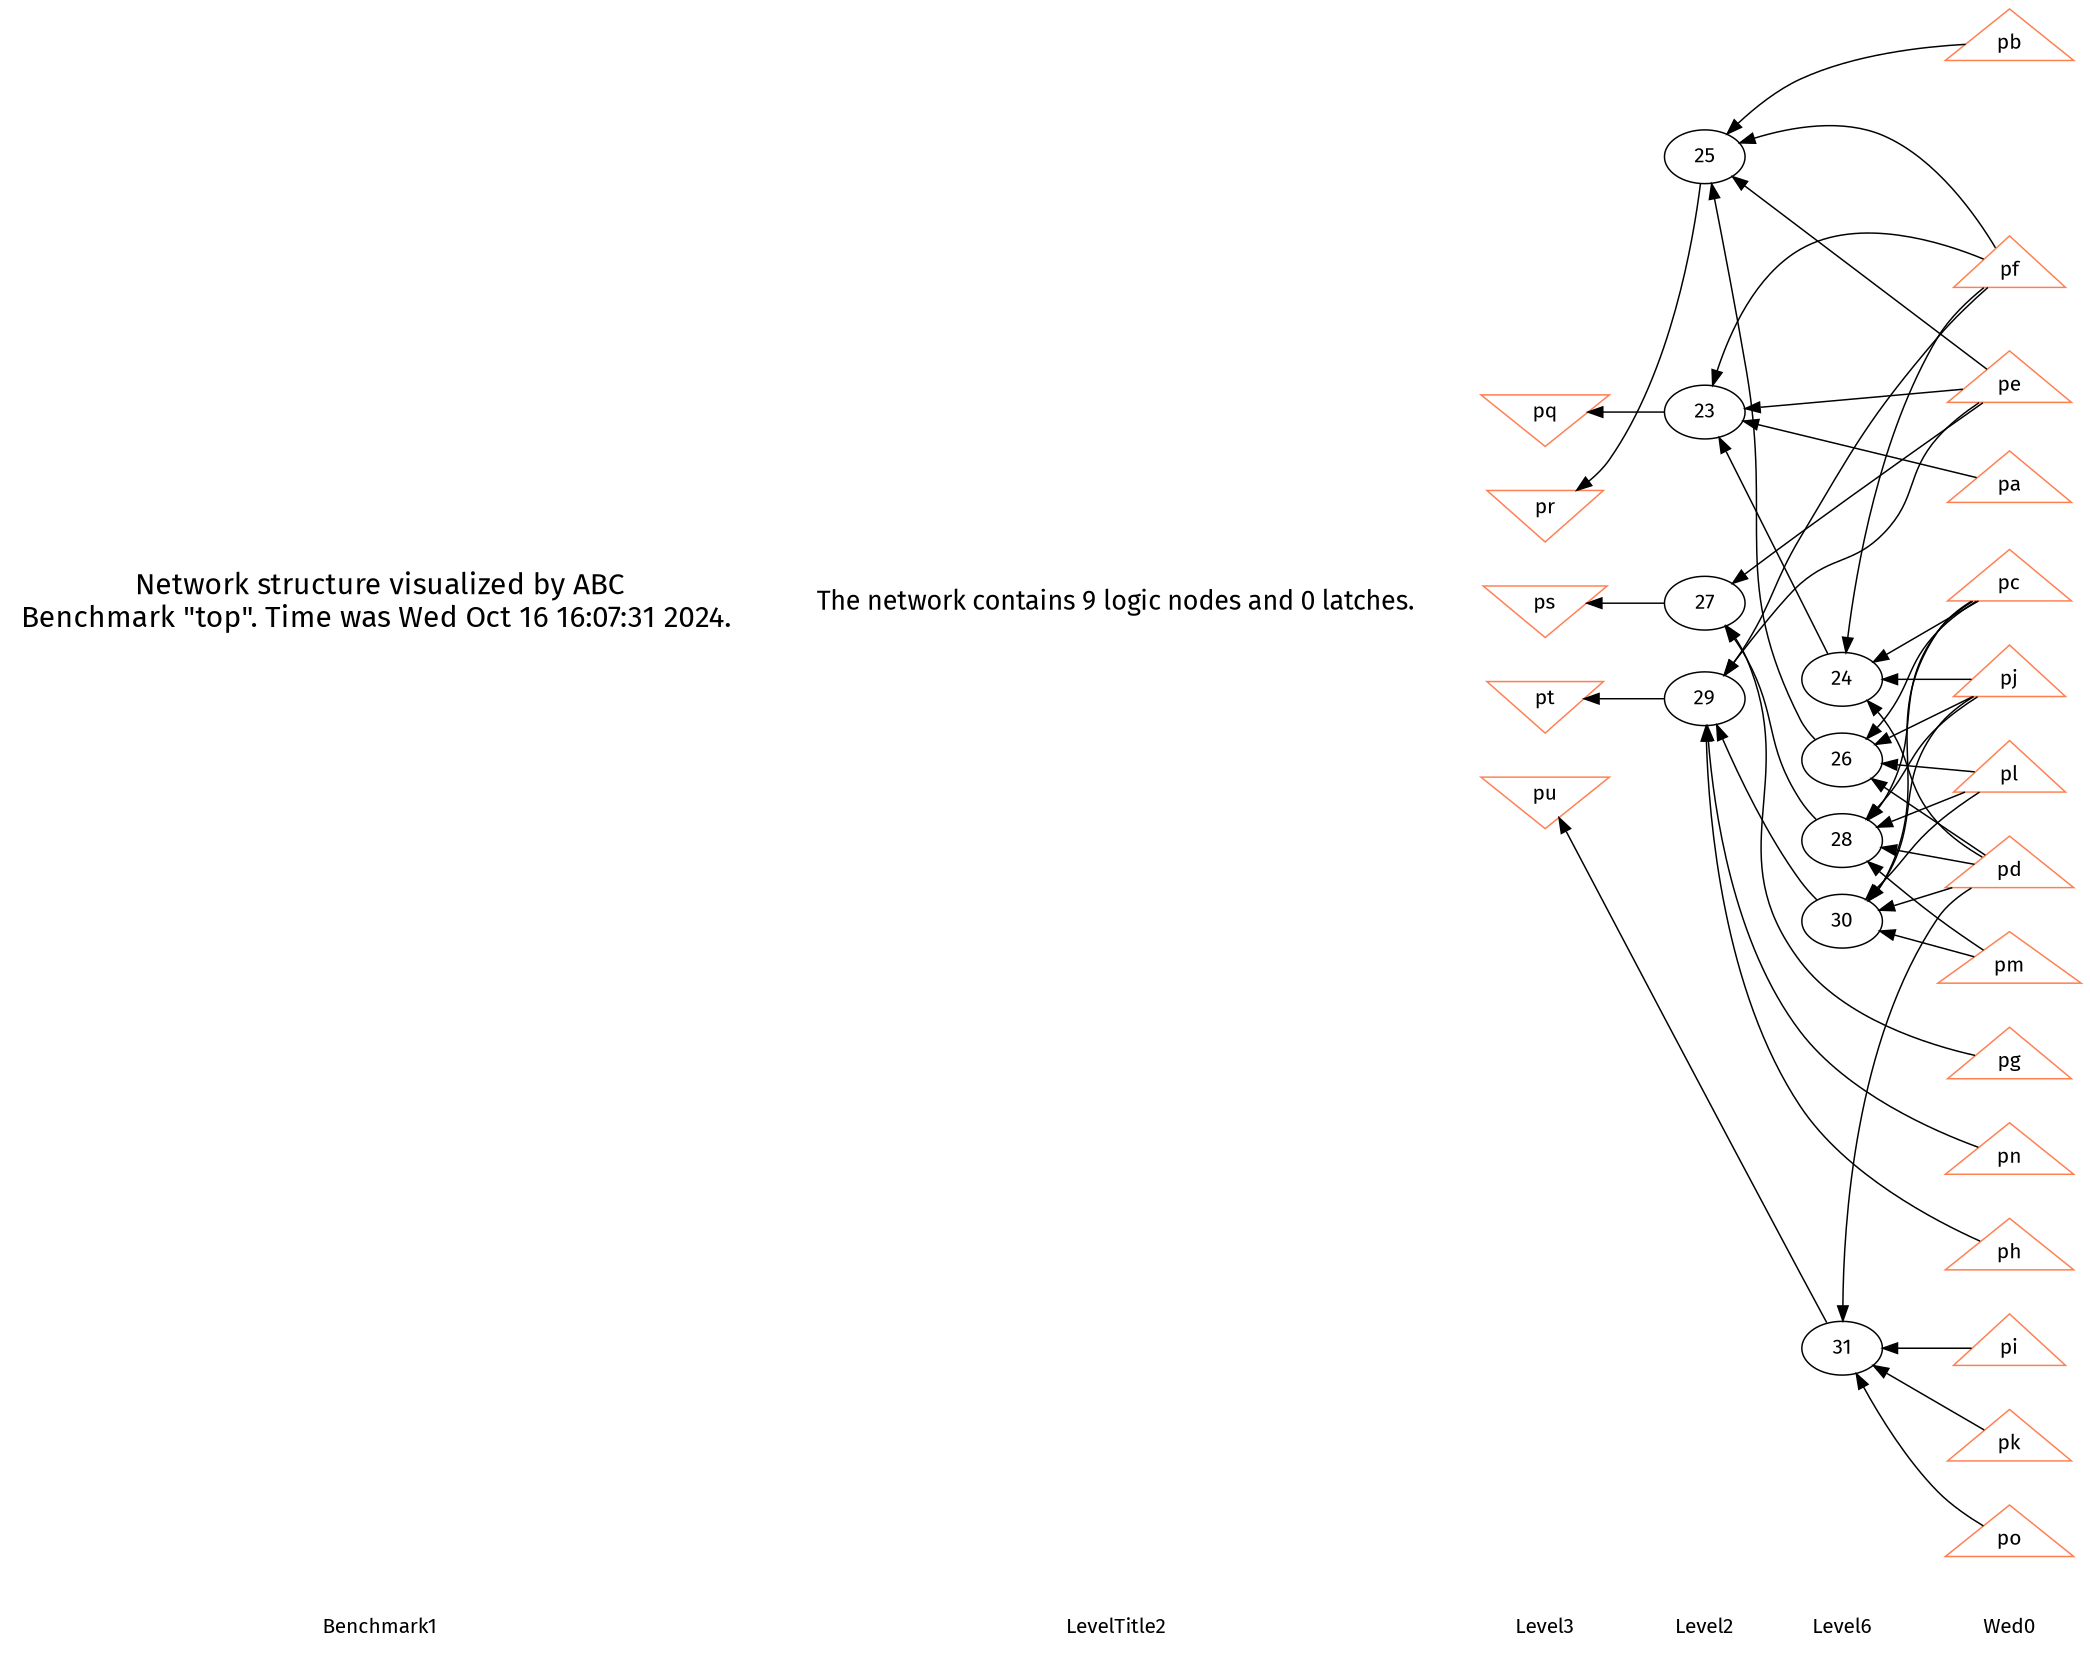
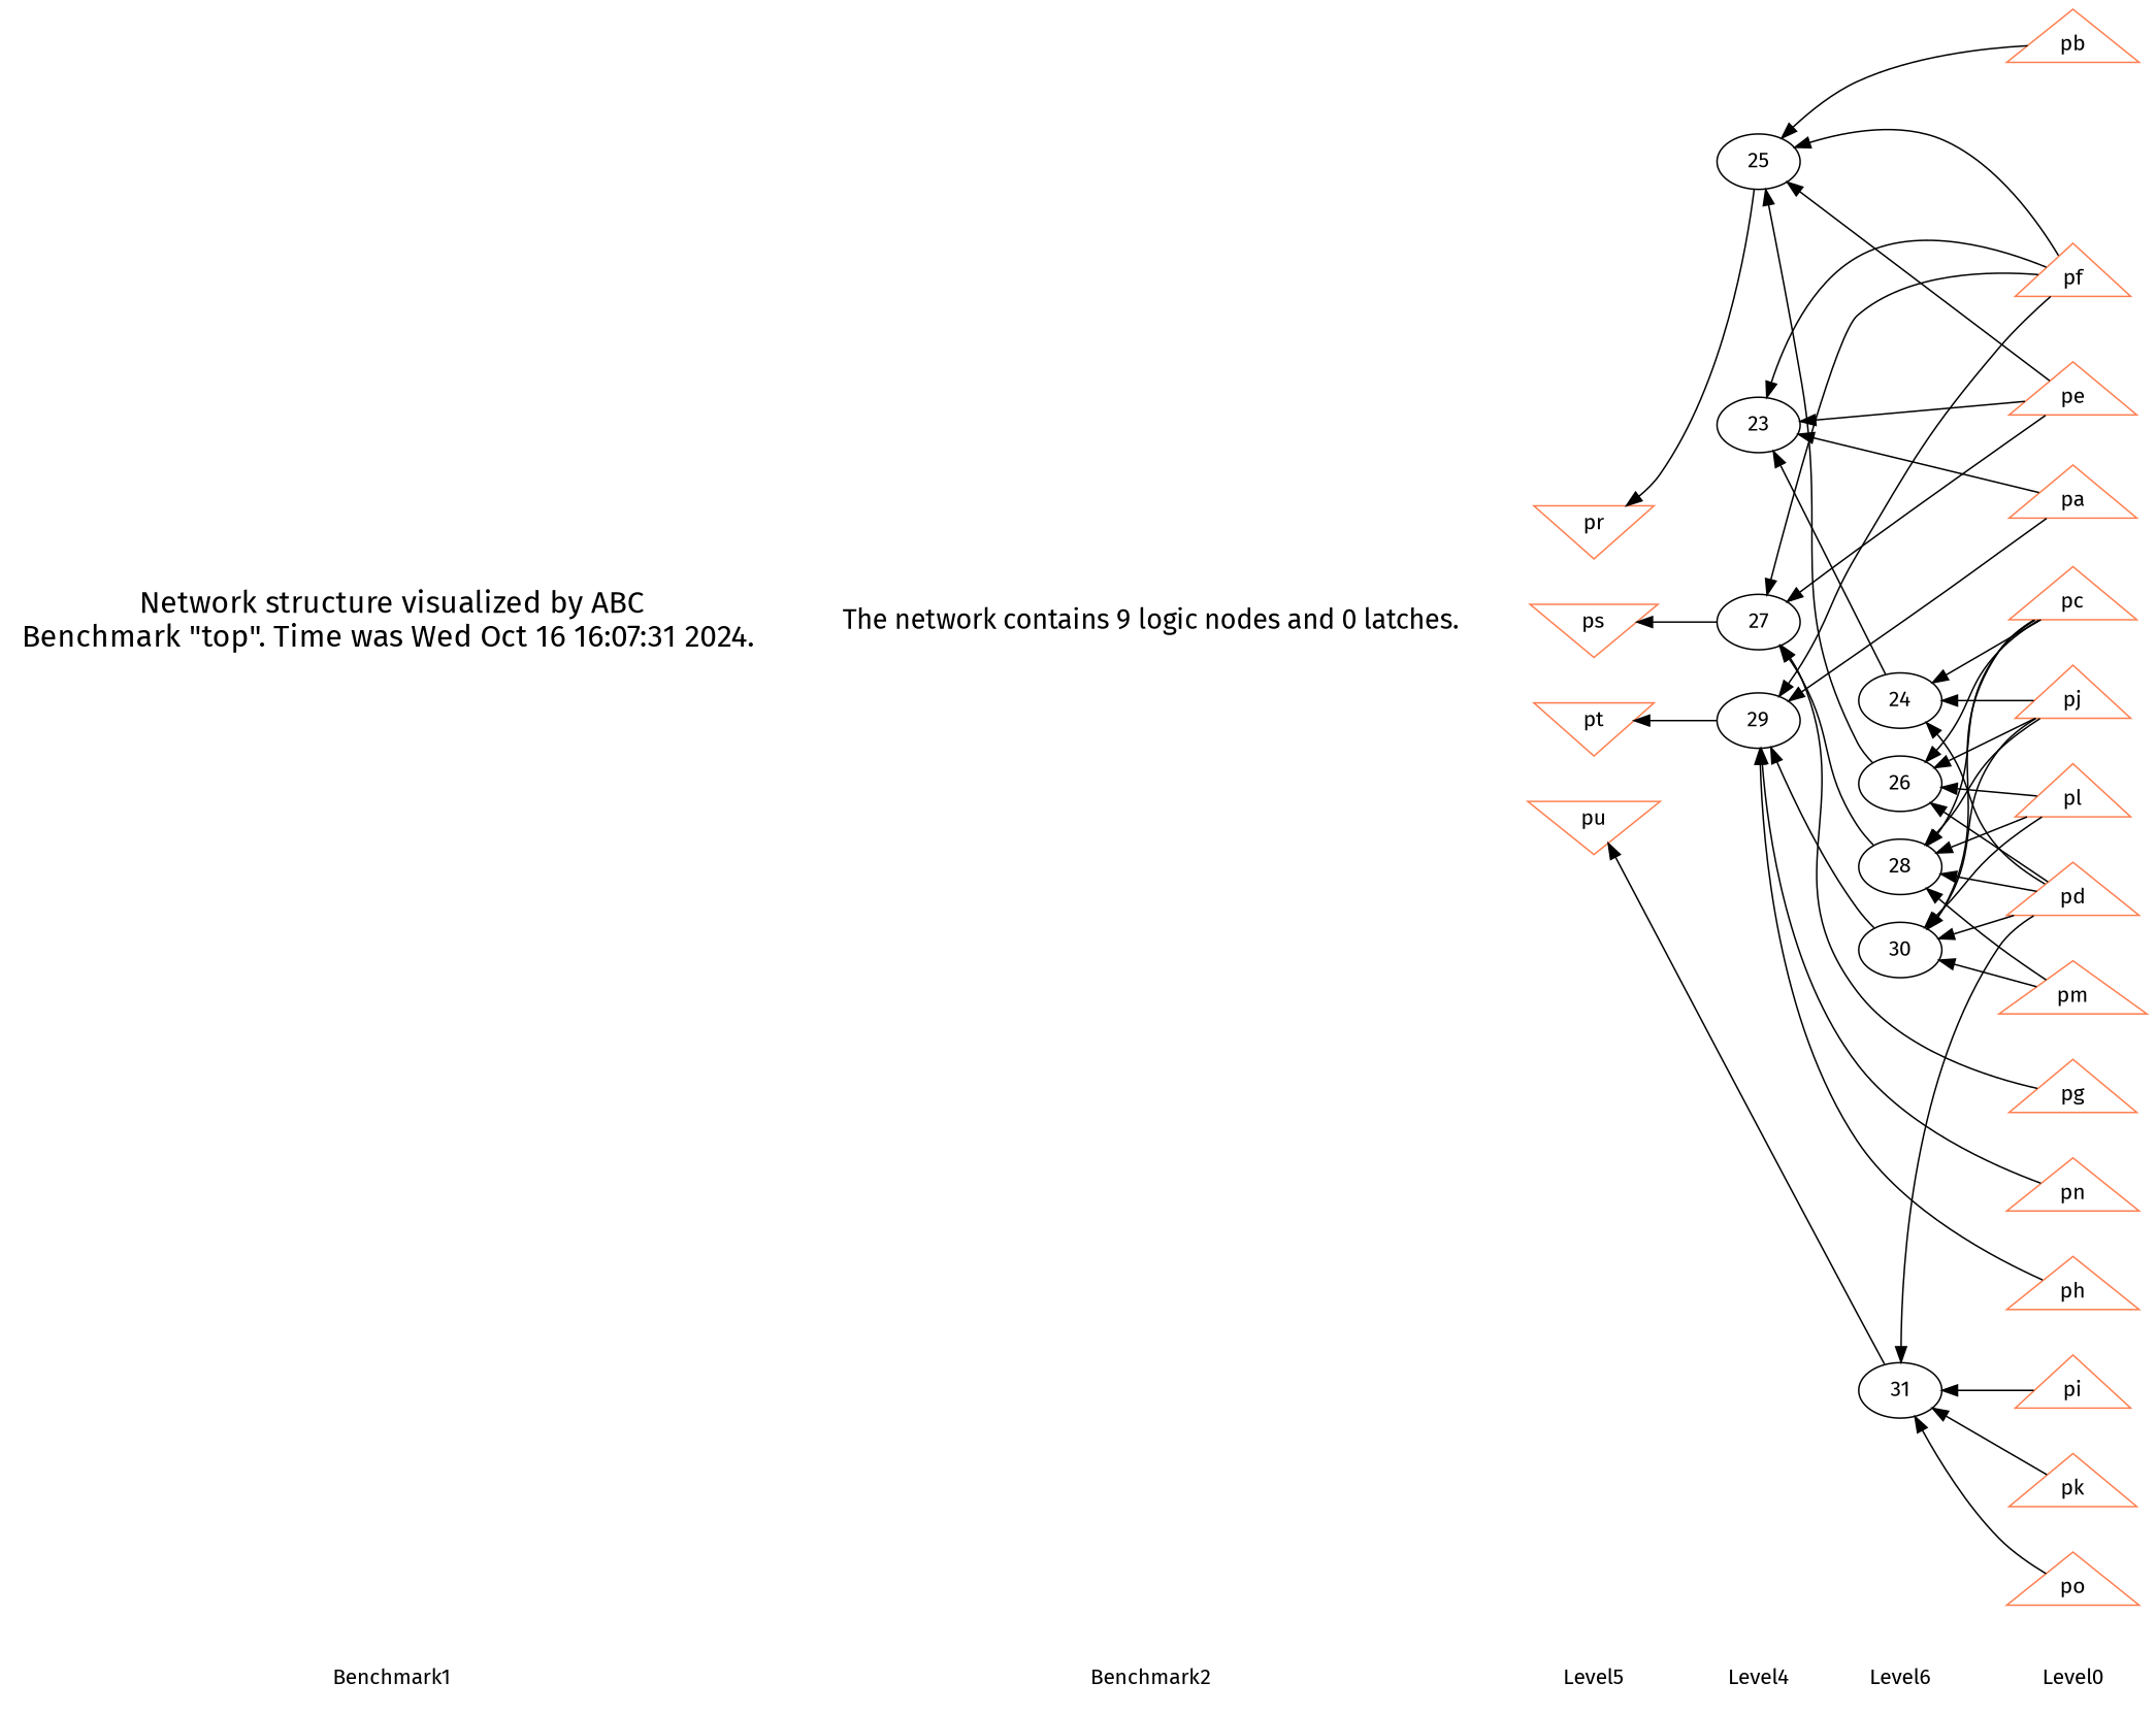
  digraph {
    fontname="Fira Sans"
    rankdir=LR
    node [fontname="Fira Sans" shape=triangle color=coral fillcolor=coral]
    edge [dir=back fontname="Fira Sans" style=solid]
    n1 [label=Benchmark1 shape=plaintext color="" fillcolor=""]
-   LevelTitle2 [shape=plaintext color="" fillcolor=""]
-   Level3 [shape=plaintext color="" fillcolor=""]
-   Level2 [shape=plaintext color="" fillcolor=""]
+   LevelTitle2 [shape=plaintext label=Benchmark2 color="" fillcolor=""]
+   Level3 [shape=plaintext label=Level5 color="" fillcolor=""]
+   Level2 [shape=plaintext label=Level4 color="" fillcolor=""]
    n5 [label=Level6 shape=plaintext color="" fillcolor=""]
-   Level0 [shape=plaintext label=Wed0 color="" fillcolor=""]
+   Level0 [shape=plaintext color="" fillcolor=""]
    n7 [fontsize=20 label="Network structure visualized by ABC\nBenchmark \"top\". Time was Wed Oct 16 16:07:31 2024. " shape=plaintext color="" fillcolor=""]
    n8 [fontsize=18 label="The network contains 9 logic nodes and 0 latches.\n" shape=plaintext color="" fillcolor=""]
-   n9 [label=pq shape=invtriangle]
    n10 [label=pr shape=invtriangle]
    n11 [label=ps shape=invtriangle]
    n12 [label=pt shape=invtriangle]
    n13 [label=pu shape=invtriangle]
    n14 [label="23\n" shape=ellipse color="" fillcolor=""]
    n15 [label="25\n" shape=ellipse color="" fillcolor=""]
    n16 [label="27\n" shape=ellipse color="" fillcolor=""]
    n17 [label="29\n" shape=ellipse color="" fillcolor=""]
    n18 [label="24\n" shape=ellipse color="" fillcolor=""]
    n19 [label="26\n" shape=ellipse color="" fillcolor=""]
    n20 [label="28\n" shape=ellipse color="" fillcolor=""]
    n21 [label="30\n" shape=ellipse color="" fillcolor=""]
    n22 [label="31\n" shape=ellipse color="" fillcolor=""]
    n23 [label=pa]
    n24 [label=pb]
    n25 [label=pc]
    n26 [label=pd]
    n27 [label=pe]
    n28 [label=pf]
    n29 [label=pg]
    n30 [label=ph]
    n31 [label=pi]
    n32 [label=pj]
    n33 [label=pk]
    n34 [label=pl]
    n35 [label=pm]
    n36 [label=pn]
    n37 [label=po]
    subgraph sub_1 {
      n1
      LevelTitle2
      Level3
      Level2
      n5
      Level0
    }
    subgraph sub_2 {
      rank=same
      n1
      n7
    }
    subgraph sub_3 {
      rank=same
      LevelTitle2
      n8
    }
    subgraph sub_4 {
      rank=same
      Level3
-     n9
      n10
      n11
      n12
      n13
    }
    subgraph sub_5 {
      rank=same
      Level2
      n14
      n15
      n16
      n17
    }
    subgraph sub_6 {
      rank=same
      n5
      n18
      n19
      n20
      n21
      n22
    }
    subgraph sub_7 {
      rank=same
      Level0
      n23
      n24
      n25
      n26
      n27
      n28
      n29
      n30
      n31
      n32
      n33
      n34
      n35
      n36
      n37
    }
    n1 -> LevelTitle2 [style=invis]
    LevelTitle2 -> Level3 [style=invis]
    Level3 -> Level2 [style=invis]
    Level2 -> n5 [style=invis]
    n5 -> Level0 [style=invis]
    n7 -> n8 [style=invis]
-   n8 -> n9 [style=invis]
    n8 -> n10 [style=invis]
    n8 -> n11 [style=invis]
    n8 -> n12 [style=invis]
    n8 -> n13 [style=invis]
-   n9 -> n10 [style=invis]
-   n9 -> n14
    n10 -> n11 [style=invis]
    n10 -> n15
    n11 -> n12 [style=invis]
    n11 -> n16
    n12 -> n13 [style=invis]
    n12 -> n17
    n13 -> n22
    n14 -> n18
    n14 -> n23
    n14 -> n27
    n14 -> n28
    n15 -> n19
    n15 -> n24
    n15 -> n27
    n15 -> n28
    n16 -> n20
    n16 -> n27
-   n18 -> n28
+   n16 -> n28
    n16 -> n29
    n17 -> n21
-   n17 -> n27
+   n17 -> n23
    n17 -> n28
    n17 -> n30
    n17 -> n36
    n18 -> n25
    n18 -> n26
    n18 -> n32
    n19 -> n25
    n19 -> n26
    n19 -> n32
    n19 -> n34
    n20 -> n25
    n20 -> n26
    n20 -> n32
    n20 -> n34
    n20 -> n35
    n21 -> n25
    n21 -> n26
    n21 -> n32
    n21 -> n34
    n21 -> n35
    n22 -> n26
    n22 -> n31
    n22 -> n33
    n22 -> n37
  }
